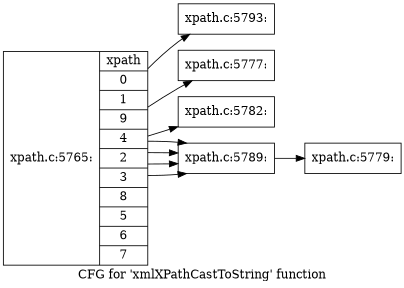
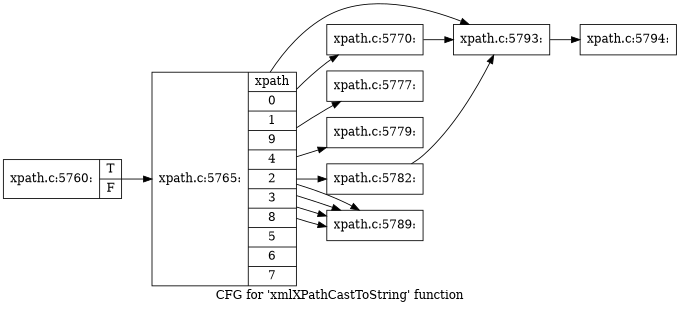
  digraph {
    label="CFG for 'xmlXPathCastToString' function"
    rankdir=LR
    node [shape=record]
+   n1 [label="{xpath.c:5760:|{<s0>T|<s1>F}}"]
    n2 [label="{xpath.c:5765:|{<s0>xpath|<s1>0|<s2>1|<s3>9|<s4>4|<s5>2|<s6>3|<s7>8|<s8>5|<s9>6|<s10>7}}"]
    n3 [label="{xpath.c:5793:}"]
+   n4 [label="{xpath.c:5770:}"]
    n5 [label="{xpath.c:5777:}"]
    n6 [label="{xpath.c:5779:}"]
    n7 [label="{xpath.c:5782:}"]
    n8 [label="{xpath.c:5789:}"]
+   n9 [label="{xpath.c:5794:}"]
+   n1 -> n2
    n2 -> n3
+   n2 -> n4
    n2 -> n5
-   n8 -> n6
+   n2 -> n6
    n2 -> n7
    n2 -> n8
    n2 -> n8
    n2 -> n8
    n2 -> n8
+   n3 -> n9
+   n4 -> n3
+   n7 -> n3
  }
